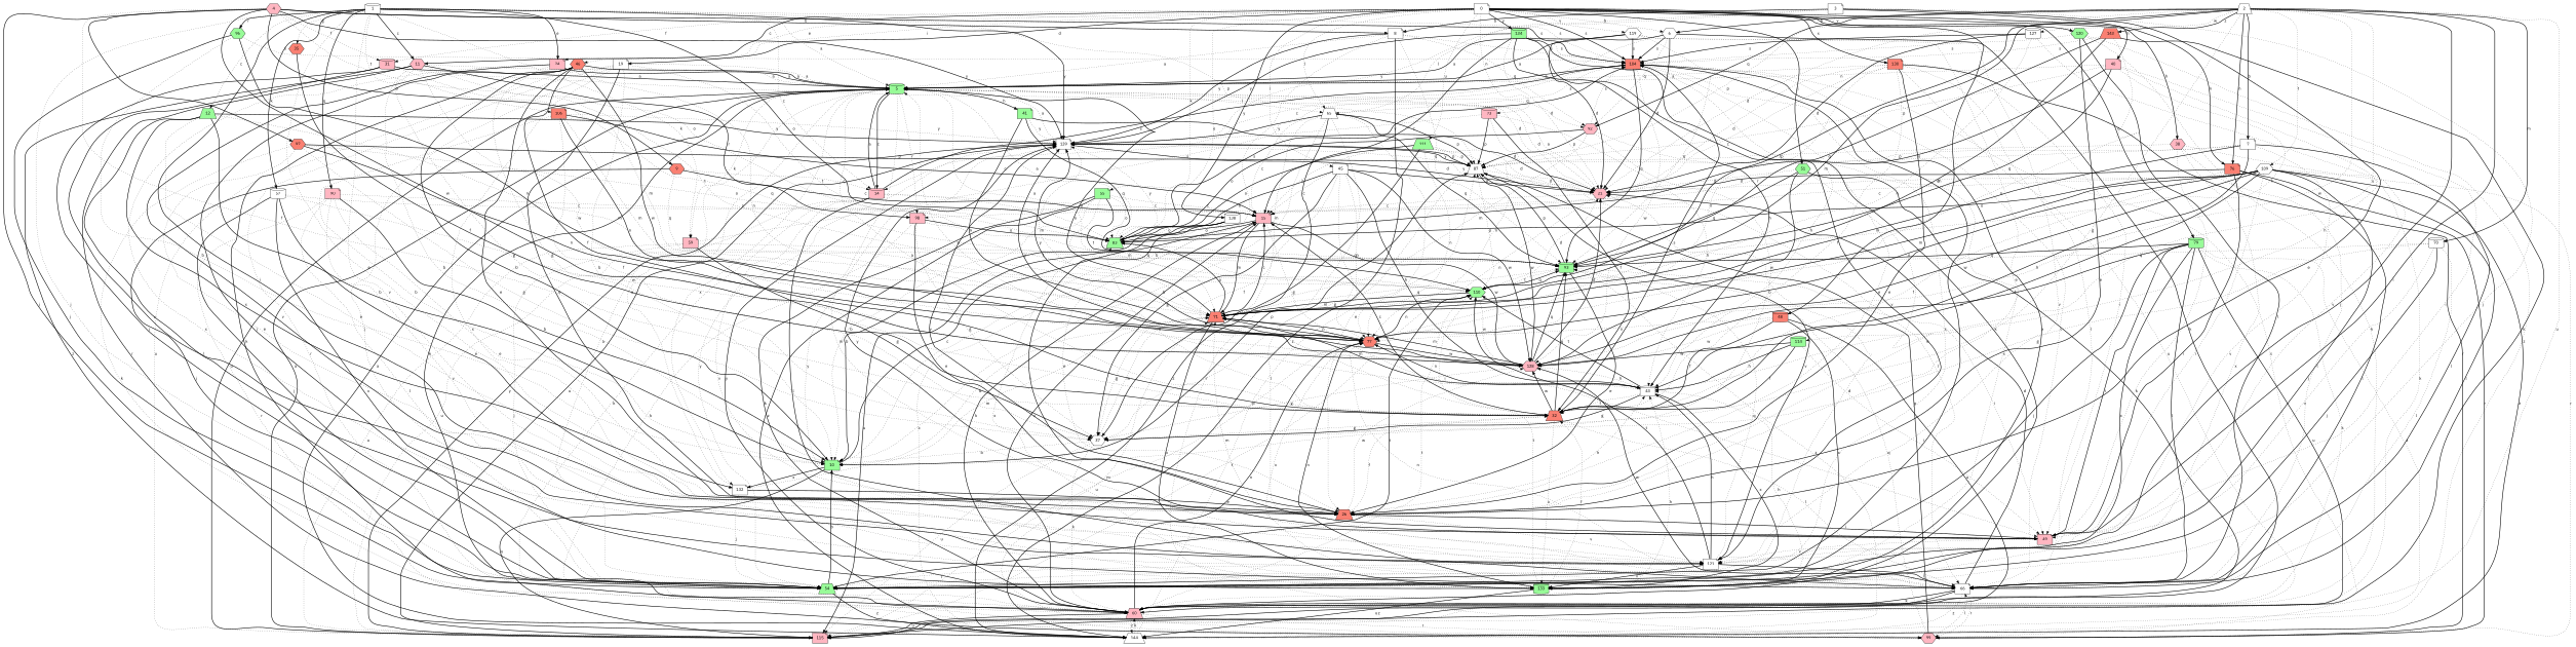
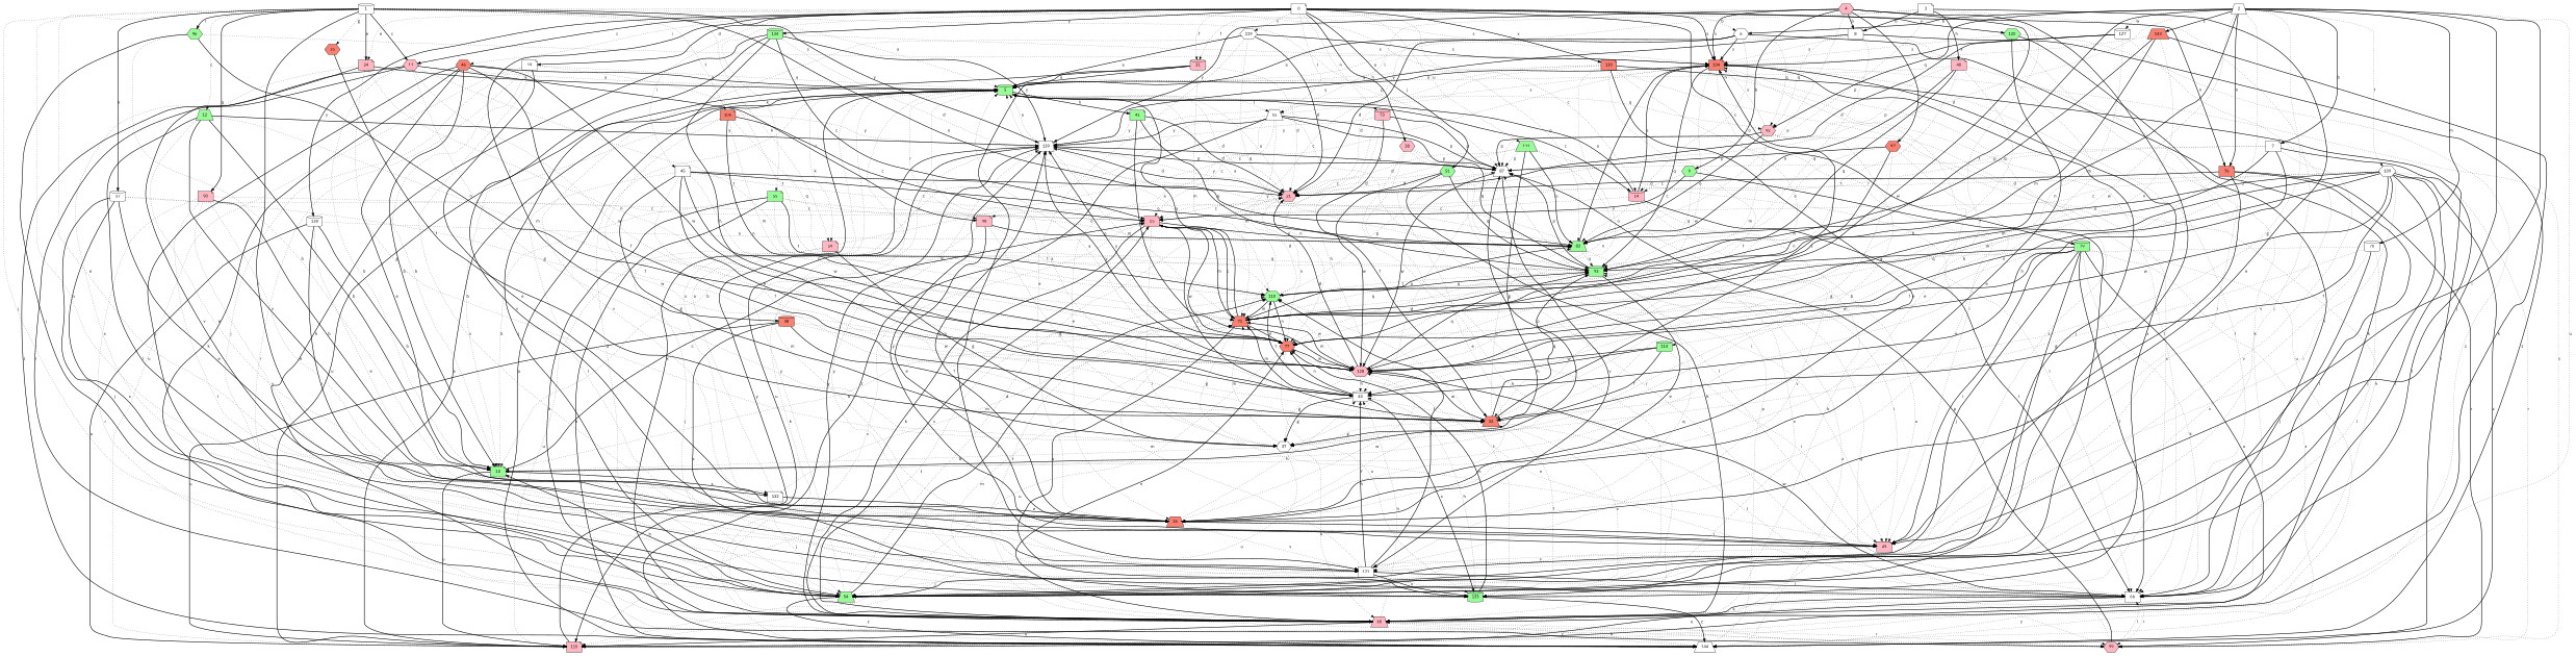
  strict digraph {
    fontname="IBM Plex Sans"
    node [fillcolor=white fontname="IBM Plex Sans" shape=note style=filled]
    edge [fontname="IBM Plex Sans" style=dotted]
    6 [shape=hexagon]
    0
    11 [fillcolor=lightpink shape=hexagon]
    19
    24 [fillcolor=lightpink]
    31 [fillcolor=lightpink shape=cylinder]
    38 [fillcolor=lightpink shape=hexagon]
    45
    46 [fillcolor=salmon shape=hexagon]
    48 [fillcolor=salmon shape=cylinder]
    51 [fillcolor=palegreen shape=hexagon]
    55 [fillcolor=palegreen]
    65 [shape=trapezium]
    73 [fillcolor=lightpink shape=cylinder]
    76 [fillcolor=salmon]
    79 [fillcolor=palegreen shape=cylinder]
    83 [fillcolor=palegreen shape=trapezium]
    104 [fillcolor=salmon]
    111 [fillcolor=palegreen shape=trapezium]
    119 [shape=hexagon]
    120 [fillcolor=palegreen shape=hexagon]
    130 [fillcolor=salmon]
    134 [fillcolor=palegreen shape=cylinder]
    138 [shape=cylinder]
    5 [fillcolor=palegreen shape=cylinder]
    14 [fillcolor=lightpink shape=cylinder]
    21 [fillcolor=lightpink shape=hexagon]
    92 [fillcolor=lightpink shape=hexagon]
    60 [fillcolor=lightpink shape=trapezium]
    37 [shape=hexagon]
    110 [fillcolor=palegreen shape=hexagon]
    128 [fillcolor=lightpink shape=hexagon]
    98 [fillcolor=lightpink]
    10 [fillcolor=palegreen]
    144 [shape=trapezium]
    99 [fillcolor=lightpink shape=hexagon]
    26 [fillcolor=salmon shape=trapezium]
    54 [fillcolor=palegreen shape=trapezium]
    115 [fillcolor=lightpink]
    133 [fillcolor=palegreen shape=cylinder]
    121
    77 [fillcolor=salmon shape=hexagon]
    71 [fillcolor=salmon shape=trapezium]
    49 [fillcolor=lightpink]
    87 [shape=trapezium]
    66
    32 [fillcolor=salmon shape=trapezium]
    43 [shape=cylinder]
    15 [fillcolor=lightpink]
    93 [fillcolor=palegreen shape=cylinder]
    139
    1 [shape=cylinder]
    12 [fillcolor=palegreen shape=trapezium]
    35 [fillcolor=salmon shape=hexagon]
    57 [shape=cylinder]
    59 [fillcolor=lightpink]
    90 [fillcolor=lightpink]
    96 [fillcolor=palegreen shape=hexagon]
    106 [fillcolor=salmon]
    41 [fillcolor=palegreen]
    132
    2 [shape=trapezium]
    7
    70 [shape=cylinder]
    109 [shape=hexagon]
    114 [fillcolor=palegreen shape=cylinder]
    127 [shape=cylinder]
    143 [fillcolor=salmon shape=trapezium]
    3
    8
    40 [fillcolor=lightpink]
    4 [fillcolor=lightpink shape=hexagon]
-   9 [fillcolor=salmon shape=hexagon]
+   9 [fillcolor=palegreen shape=hexagon]
    97 [fillcolor=salmon shape=hexagon]
    6 -> 104 [label=s style=bold]
    6 -> 5 [label=a style=bold]
    6 -> 14 [label=c]
    6 -> 21 [label=d style=bold]
    6 -> 92 [label=q]
    6 -> 60 [label=k style=bold]
    0 -> 6 [label=b]
    0 -> 11 [label=c style=bold]
    0 -> 19 [label=d style=bold]
    0 -> 24 [label=e]
    0 -> 31 [label=f]
    0 -> 38 [label=h style=bold]
    0 -> 45 [label=i]
    0 -> 46 [label=i]
    0 -> 48 [label=i style=bold]
    0 -> 51 [label=j style=bold]
    0 -> 55 [label=k]
    0 -> 65 [label=l]
    0 -> 73 [label=n]
    0 -> 76 [label=n style=bold]
    0 -> 79 [label=o style=bold]
    0 -> 83 [label=o]
    0 -> 104 [label=s style=bold]
    0 -> 111 [label=u]
    0 -> 119 [label=v]
    0 -> 120 [label=v style=bold]
    0 -> 130 [label=x style=bold]
    0 -> 134 [label=y style=bold]
    0 -> 138 [label=y style=bold]
    11 -> 5 [label=a]
    11 -> 37 [label=g]
    11 -> 110 [label=t]
    11 -> 128 [label=w]
    11 -> 98 [label=r style=bold]
    11 -> 10 [label=b]
    11 -> 144 [label=z style=bold]
    11 -> 99 [label=r style=bold]
    19 -> 5 [label=a]
    19 -> 110 [label=t]
    19 -> 10 [label=b]
    19 -> 99 [label=r]
    19 -> 26 [label=e style=bold]
    19 -> 54 [label=j]
    19 -> 115 [label=u]
    19 -> 133 [label=x]
    24 -> 5 [label=a style=bold]
    24 -> 37 [label=g]
    24 -> 133 [label=x]
    24 -> 121 [label=v style=bold]
    24 -> 77 [label=n]
    31 -> 5 [label=a style=bold]
    31 -> 21 [label=d]
    31 -> 54 [label=j style=bold]
    31 -> 121 [label=v style=bold]
    31 -> 71 [label=m]
    38 -> 60 [label=k]
    38 -> 133 [label=x]
    38 -> 49 [label=i]
    38 -> 87 [label=p]
    38 -> 66 [label=l]
    45 -> 83 [label=o style=bold]
    45 -> 21 [label=d style=bold]
    45 -> 37 [label=g style=bold]
    45 -> 128 [label=w style=bold]
    45 -> 77 [label=n]
-   45 -> 66 [label=l]
+   45 -> 121 [label=l]
    45 -> 32 [label=f]
    45 -> 43 [label=h style=bold]
    45 -> 15 [label=c]
    46 -> 5 [label=a style=bold]
    46 -> 60 [label=k style=bold]
    46 -> 128 [label=w style=bold]
    46 -> 10 [label=b style=bold]
    46 -> 26 [label=e style=bold]
    46 -> 54 [label=j style=bold]
    46 -> 32 [label=f style=bold]
    48 -> 128 [label=w]
    48 -> 115 [label=u style=bold]
    48 -> 133 [label=x style=bold]
    48 -> 77 [label=n]
    48 -> 32 [label=f style=bold]
    51 -> 21 [label=d]
    51 -> 60 [label=k style=bold]
    51 -> 128 [label=w style=bold]
    51 -> 26 [label=e]
    51 -> 93 [label=q style=bold]
    55 -> 83 [label=o]
    55 -> 60 [label=k style=bold]
    55 -> 110 [label=t style=bold]
    55 -> 10 [label=b]
    55 -> 144 [label=z style=bold]
    55 -> 71 [label=m]
    55 -> 15 [label=c]
    65 -> 104 [label=s]
    65 -> 10 [label=b]
    65 -> 144 [label=z style=bold]
    65 -> 99 [label=r]
    65 -> 26 [label=e]
    65 -> 71 [label=m]
    65 -> 87 [label=p style=bold]
    65 -> 15 [label=c]
    65 -> 93 [label=q style=bold]
    65 -> 139 [label=y style=bold]
    73 -> 77 [label=n]
    73 -> 87 [label=p style=bold]
    73 -> 32 [label=f style=bold]
    73 -> 43 [label=h]
    73 -> 139 [label=y]
    76 -> 21 [label=d style=bold]
    76 -> 99 [label=r style=bold]
    76 -> 49 [label=i style=bold]
    76 -> 66 [label=l style=bold]
    76 -> 32 [label=f]
    79 -> 60 [label=k]
    79 -> 128 [label=w style=bold]
    79 -> 144 [label=z]
    79 -> 54 [label=j style=bold]
    79 -> 115 [label=u style=bold]
    79 -> 133 [label=x style=bold]
    79 -> 49 [label=i style=bold]
    79 -> 66 [label=l style=bold]
    79 -> 93 [label=q style=bold]
    83 -> 104 [label=s style=bold]
    83 -> 5 [label=a]
    83 -> 133 [label=x]
    83 -> 93 [label=q]
    83 -> 139 [label=y]
    104 -> 5 [label=a style=bold]
    104 -> 128 [label=w]
    104 -> 26 [label=e]
    104 -> 54 [label=j style=bold]
    104 -> 133 [label=x style=bold]
    104 -> 66 [label=l]
    104 -> 43 [label=h]
    104 -> 93 [label=q style=bold]
    111 -> 83 [label=o style=bold]
    111 -> 21 [label=d]
    111 -> 37 [label=g style=bold]
    111 -> 77 [label=n]
    111 -> 87 [label=p]
    111 -> 66 [label=l]
    111 -> 15 [label=c]
    119 -> 104 [label=s style=bold]
    119 -> 5 [label=a style=bold]
    119 -> 21 [label=d style=bold]
    119 -> 26 [label=e]
    119 -> 121 [label=v]
    119 -> 93 [label=q]
    120 -> 104 [label=s]
    120 -> 60 [label=k]
    120 -> 144 [label=z]
    120 -> 26 [label=e style=bold]
    120 -> 66 [label=l style=bold]
    130 -> 5 [label=a]
    130 -> 21 [label=d]
    130 -> 99 [label=r style=bold]
    130 -> 26 [label=e style=bold]
    130 -> 115 [label=u]
    130 -> 77 [label=n]
    130 -> 49 [label=i]
    130 -> 66 [label=l]
    130 -> 32 [label=f]
    130 -> 15 [label=c]
    134 -> 104 [label=s]
    134 -> 21 [label=d]
    134 -> 60 [label=k style=bold]
    134 -> 121 [label=v style=bold]
    134 -> 43 [label=h style=bold]
    134 -> 15 [label=c style=bold]
    134 -> 139 [label=y style=bold]
    138 -> 83 [label=o]
    138 -> 10 [label=b style=bold]
    138 -> 26 [label=e]
    138 -> 115 [label=u style=bold]
    138 -> 49 [label=i style=bold]
    5 -> 65 [label=l]
    5 -> 14 [label=c style=bold]
    5 -> 21 [label=d]
    5 -> 92 [label=q]
    5 -> 60 [label=k style=bold]
    5 -> 98 [label=r]
    5 -> 115 [label=u style=bold]
    5 -> 66 [label=m]
    5 -> 59 [label=k]
    5 -> 41 [label=h style=bold]
    5 -> 132 [label=x]
    14 -> 83 [label=o]
    14 -> 104 [label=s style=bold]
    14 -> 5 [label=a style=bold]
    14 -> 60 [label=k]
    14 -> 115 [label=u]
    14 -> 121 [label=v]
    14 -> 66 [label=l style=bold]
    14 -> 15 [label=c]
    21 -> 5 [label=a]
    21 -> 77 [label=n]
    21 -> 15 [label=c]
    21 -> 139 [label=y]
    92 -> 83 [label=o style=bold]
    92 -> 104 [label=s]
    92 -> 10 [label=b]
    92 -> 133 [label=x]
    92 -> 71 [label=m]
    92 -> 87 [label=p style=bold]
    60 -> 110 [label=t]
    60 -> 144 [label=z]
    60 -> 99 [label=r]
    60 -> 115 [label=u style=bold]
    60 -> 77 [label=n style=bold]
    60 -> 43 [label=h]
    60 -> 15 [label=c style=bold]
    60 -> 139 [label=y style=bold]
    37 -> 60 [label=k]
    37 -> 10 [label=b]
    37 -> 115 [label=u]
    37 -> 71 [label=m]
    110 -> 5 [label=a]
    110 -> 21 [label=d]
    110 -> 128 [label=w]
    110 -> 77 [label=n style=bold]
    110 -> 71 [label=m style=bold]
    110 -> 87 [label=p]
    110 -> 93 [label=q style=bold]
    128 -> 21 [label=d style=bold]
    128 -> 37 [label=g]
    128 -> 71 [label=m style=bold]
    128 -> 43 [label=h]
    128 -> 93 [label=q style=bold]
    128 -> 139 [label=y style=bold]
    98 -> 83 [label=o style=bold]
    98 -> 60 [label=k]
    98 -> 37 [label=g]
    98 -> 110 [label=t]
    98 -> 26 [label=e style=bold]
    10 -> 115 [label=u style=bold]
    10 -> 87 [label=p style=bold]
    10 -> 15 [label=c style=bold]
    10 -> 132 [label=x style=bold]
    144 -> 5 [label=a style=bold]
    144 -> 60 [label=k]
    144 -> 87 [label=p]
    144 -> 15 [label=c]
    99 -> 104 [label=s]
    99 -> 71 [label=m]
    99 -> 87 [label=p style=bold]
    99 -> 66 [label=l]
    99 -> 93 [label=q]
    26 -> 128 [label=w]
    26 -> 121 [label=v]
    26 -> 49 [label=i style=bold]
    26 -> 32 [label=f]
    26 -> 43 [label=h]
    26 -> 139 [label=y style=bold]
    54 -> 104 [label=s]
    54 -> 5 [label=a]
    54 -> 21 [label=d]
    54 -> 110 [label=t style=bold]
    54 -> 10 [label=b style=bold]
    54 -> 144 [label=z style=bold]
    54 -> 139 [label=y]
    115 -> 5 [label=a style=bold]
    115 -> 110 [label=t]
    115 -> 139 [label=y style=bold]
    133 -> 110 [label=t]
    133 -> 144 [label=z style=bold]
    133 -> 77 [label=n style=bold]
    133 -> 32 [label=f]
    133 -> 43 [label=h]
    133 -> 139 [label=y]
    121 -> 110 [label=t style=bold]
    121 -> 54 [label=j]
    121 -> 133 [label=x style=bold]
    121 -> 71 [label=m]
    121 -> 66 [label=l style=bold]
    121 -> 43 [label=h style=bold]
    121 -> 93 [label=q]
    77 -> 128 [label=w style=bold]
    77 -> 115 [label=u]
    77 -> 133 [label=x]
    77 -> 139 [label=y style=bold]
    71 -> 83 [label=o style=bold]
    71 -> 5 [label=a style=bold]
    71 -> 37 [label=g]
    71 -> 10 [label=b]
    71 -> 133 [label=x style=bold]
    71 -> 77 [label=n style=bold]
    71 -> 15 [label=c style=bold]
    71 -> 93 [label=q]
    49 -> 121 [label=v]
    49 -> 139 [label=y style=bold]
    87 -> 21 [label=d]
    87 -> 37 [label=g]
    87 -> 128 [label=w style=bold]
    87 -> 121 [label=v style=bold]
    87 -> 139 [label=y style=bold]
-   66 -> 21 [label=d style=bold]
    66 -> 60 [label=k style=bold]
    66 -> 128 [label=w style=bold]
    66 -> 144 [label=z]
    66 -> 99 [label=r]
    66 -> 115 [label=u style=bold]
    66 -> 77 [label=n]
    32 -> 83 [label=o]
    32 -> 104 [label=s style=bold]
    32 -> 5 [label=a]
    32 -> 37 [label=g]
    32 -> 128 [label=w style=bold]
    32 -> 133 [label=x]
    32 -> 66 [label=l]
    32 -> 15 [label=c style=bold]
    32 -> 93 [label=q style=bold]
    43 -> 5 [label=a]
    43 -> 37 [label=g style=bold]
    43 -> 110 [label=t style=bold]
    43 -> 133 [label=x style=bold]
    43 -> 77 [label=n style=bold]
    43 -> 71 [label=m style=bold]
    43 -> 32 [label=f]
    15 -> 83 [label=o style=bold]
    15 -> 60 [label=k style=bold]
    15 -> 128 [label=w style=bold]
    15 -> 71 [label=m style=bold]
    15 -> 49 [label=i]
    93 -> 110 [label=t]
    93 -> 144 [label=z]
    93 -> 26 [label=e style=bold]
    93 -> 49 [label=i]
    93 -> 87 [label=p style=bold]
    139 -> 5 [label=a]
    139 -> 21 [label=d style=bold]
    139 -> 115 [label=u style=bold]
    139 -> 71 [label=m]
    139 -> 87 [label=p style=bold]
    1 -> 11 [label=c style=bold]
    1 -> 24 [label=e style=bold]
    1 -> 83 [label=o style=bold]
    1 -> 104 [label=s]
    1 -> 5 [label=a]
    1 -> 14 [label=c]
    1 -> 26 [label=e]
    1 -> 54 [label=j]
    1 -> 121 [label=v]
    1 -> 49 [label=i style=bold]
    1 -> 87 [label=p]
    1 -> 139 [label=y style=bold]
    1 -> 12 [label=c]
    1 -> 35 [label=g]
    1 -> 57 [label=k style=bold]
    1 -> 59 [label=k]
    1 -> 90 [label=q style=bold]
    1 -> 96 [label=r style=bold]
    1 -> 106 [label=t]
    12 -> 10 [label=b style=bold]
    12 -> 26 [label=e]
    12 -> 71 [label=m]
    12 -> 66 [label=l style=bold]
    12 -> 139 [label=y style=bold]
    12 -> 132 [label=x style=bold]
    35 -> 32 [label=f style=bold]
    57 -> 128 [label=w]
    57 -> 26 [label=e style=bold]
    57 -> 54 [label=j style=bold]
    57 -> 133 [label=x style=bold]
    57 -> 15 [label=c]
    59 -> 104 [label=s]
    59 -> 37 [label=g style=bold]
    59 -> 54 [label=j]
    59 -> 115 [label=u]
    59 -> 93 [label=q]
    90 -> 10 [label=b style=bold]
    90 -> 99 [label=r]
    90 -> 26 [label=e]
    90 -> 121 [label=v]
    90 -> 66 [label=l]
    90 -> 15 [label=c]
    96 -> 104 [label=s]
    96 -> 10 [label=b]
    96 -> 54 [label=j style=bold]
    96 -> 77 [label=n style=bold]
    106 -> 10 [label=b]
    106 -> 77 [label=n style=bold]
    106 -> 71 [label=m]
    106 -> 32 [label=f]
    106 -> 15 [label=c style=bold]
    106 -> 93 [label=q]
    106 -> 139 [label=y]
    41 -> 21 [label=d style=bold]
    41 -> 77 [label=n style=bold]
    41 -> 93 [label=q style=bold]
    41 -> 139 [label=y]
    132 -> 5 [label=a]
    132 -> 26 [label=e style=bold]
    132 -> 54 [label=j]
    132 -> 71 [label=m]
    2 -> 6 [label=b style=bold]
    2 -> 76 [label=n style=bold]
    2 -> 21 [label=d]
    2 -> 92 [label=q style=bold]
    2 -> 37 [label=g]
    2 -> 110 [label=t style=bold]
    2 -> 128 [label=w]
    2 -> 54 [label=j style=bold]
    2 -> 115 [label=u]
    2 -> 71 [label=m style=bold]
    2 -> 49 [label=i style=bold]
    2 -> 7 [label=b style=bold]
    2 -> 70 [label=m style=bold]
    2 -> 109 [label=t]
    2 -> 114 [label=u]
    2 -> 127 [label=w]
    2 -> 143 [label=z style=bold]
    7 -> 98 [label=r]
    7 -> 121 [label=v]
    7 -> 71 [label=m style=bold]
    7 -> 87 [label=p]
    7 -> 66 [label=l style=bold]
    7 -> 43 [label=h style=bold]
    70 -> 37 [label=g]
    70 -> 54 [label=j style=bold]
    70 -> 121 [label=v]
    70 -> 66 [label=l]
    70 -> 93 [label=q]
    109 -> 83 [label=o style=bold]
    109 -> 21 [label=d]
    109 -> 128 [label=w style=bold]
    109 -> 144 [label=z style=bold]
    109 -> 99 [label=r]
    109 -> 54 [label=j style=bold]
    109 -> 77 [label=n style=bold]
    109 -> 71 [label=m style=bold]
    109 -> 49 [label=i]
    109 -> 66 [label=l style=bold]
    109 -> 32 [label=f style=bold]
    109 -> 15 [label=c]
    114 -> 128 [label=w style=bold]
    114 -> 49 [label=i]
    114 -> 32 [label=f style=bold]
    114 -> 43 [label=h style=bold]
    127 -> 104 [label=s style=bold]
    127 -> 21 [label=d style=bold]
    127 -> 121 [label=v]
    127 -> 77 [label=n]
    143 -> 104 [label=s]
    143 -> 60 [label=k style=bold]
    143 -> 77 [label=n]
    143 -> 71 [label=m style=bold]
    143 -> 93 [label=q style=bold]
    3 -> 65 [label=l]
    3 -> 26 [label=e style=bold]
    3 -> 54 [label=j]
    3 -> 87 [label=p]
    3 -> 139 [label=y]
    3 -> 8 [label=b style=bold]
    3 -> 40 [label=h style=bold]
    8 -> 104 [label=s]
    8 -> 5 [label=a]
    8 -> 92 [label=q]
    8 -> 10 [label=b]
    8 -> 144 [label=z style=bold]
    8 -> 93 [label=q]
    8 -> 139 [label=y style=bold]
    40 -> 83 [label=o style=bold]
    40 -> 5 [label=n]
    40 -> 110 [label=t]
    40 -> 49 [label=i]
    40 -> 87 [label=p]
    40 -> 43 [label=h]
    40 -> 93 [label=q style=bold]
    4 -> 31 [label=f]
    4 -> 83 [label=o]
    4 -> 104 [label=s style=bold]
    4 -> 128 [label=w style=bold]
    4 -> 54 [label=j style=bold]
    4 -> 32 [label=f]
    4 -> 139 [label=y style=bold]
    4 -> 8 [label=b style=bold]
    4 -> 9 [label=b style=bold]
    4 -> 97 [label=r style=bold]
    9 -> 14 [label=c]
    9 -> 54 [label=j style=bold]
    9 -> 15 [label=c style=bold]
    9 -> 93 [label=q]
    97 -> 83 [label=o]
    97 -> 60 [label=k]
    97 -> 37 [label=g]
    97 -> 26 [label=e]
    97 -> 77 [label=n style=bold]
    97 -> 87 [label=p style=bold]
  }
